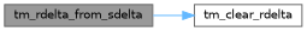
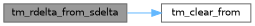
  digraph {
    rankdir=LR
    fontname="DejaVu Sans"
    node [fontname="DejaVu Sans" fontsize=10 shape=box style=filled]
    n1 [color=gray40 fillcolor=grey60 fontcolor=black height=0.2 label=tm_rdelta_from_sdelta width=0.4]
-   n2 [color=grey40 fillcolor=white height=0.2 label=tm_clear_rdelta width=0.4]
+   n2 [color=grey40 fillcolor=white height=0.2 label=tm_clear_from width=0.4]
    n1 -> n2 [color=steelblue1 fontname="DejaVu Sans" fontsize=10 labelfontname=Helvetica labelfontsize=10 style=solid]
  }
